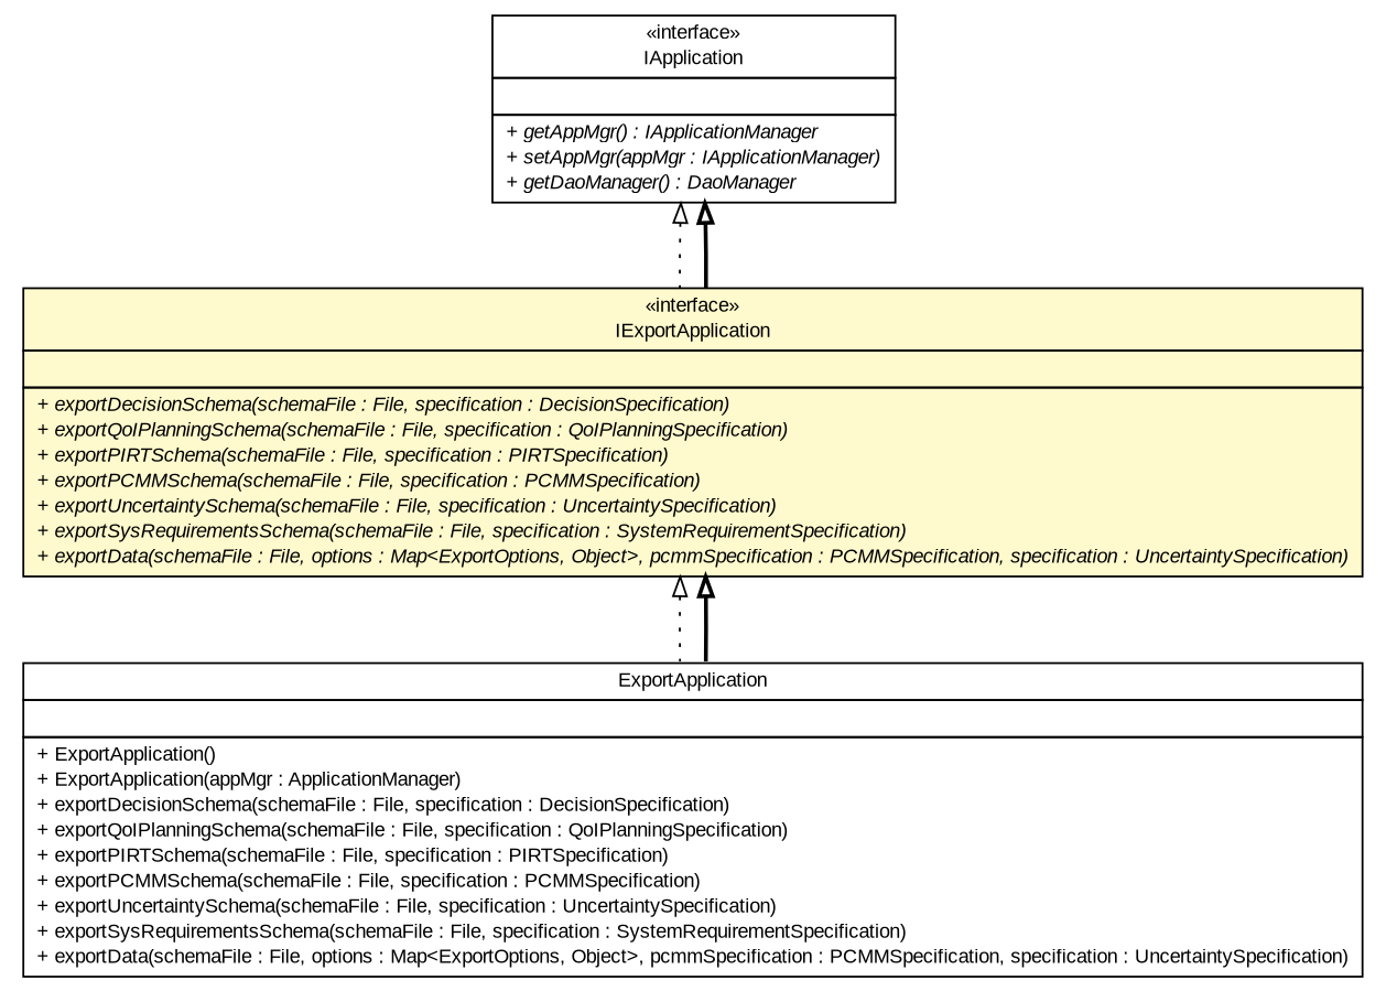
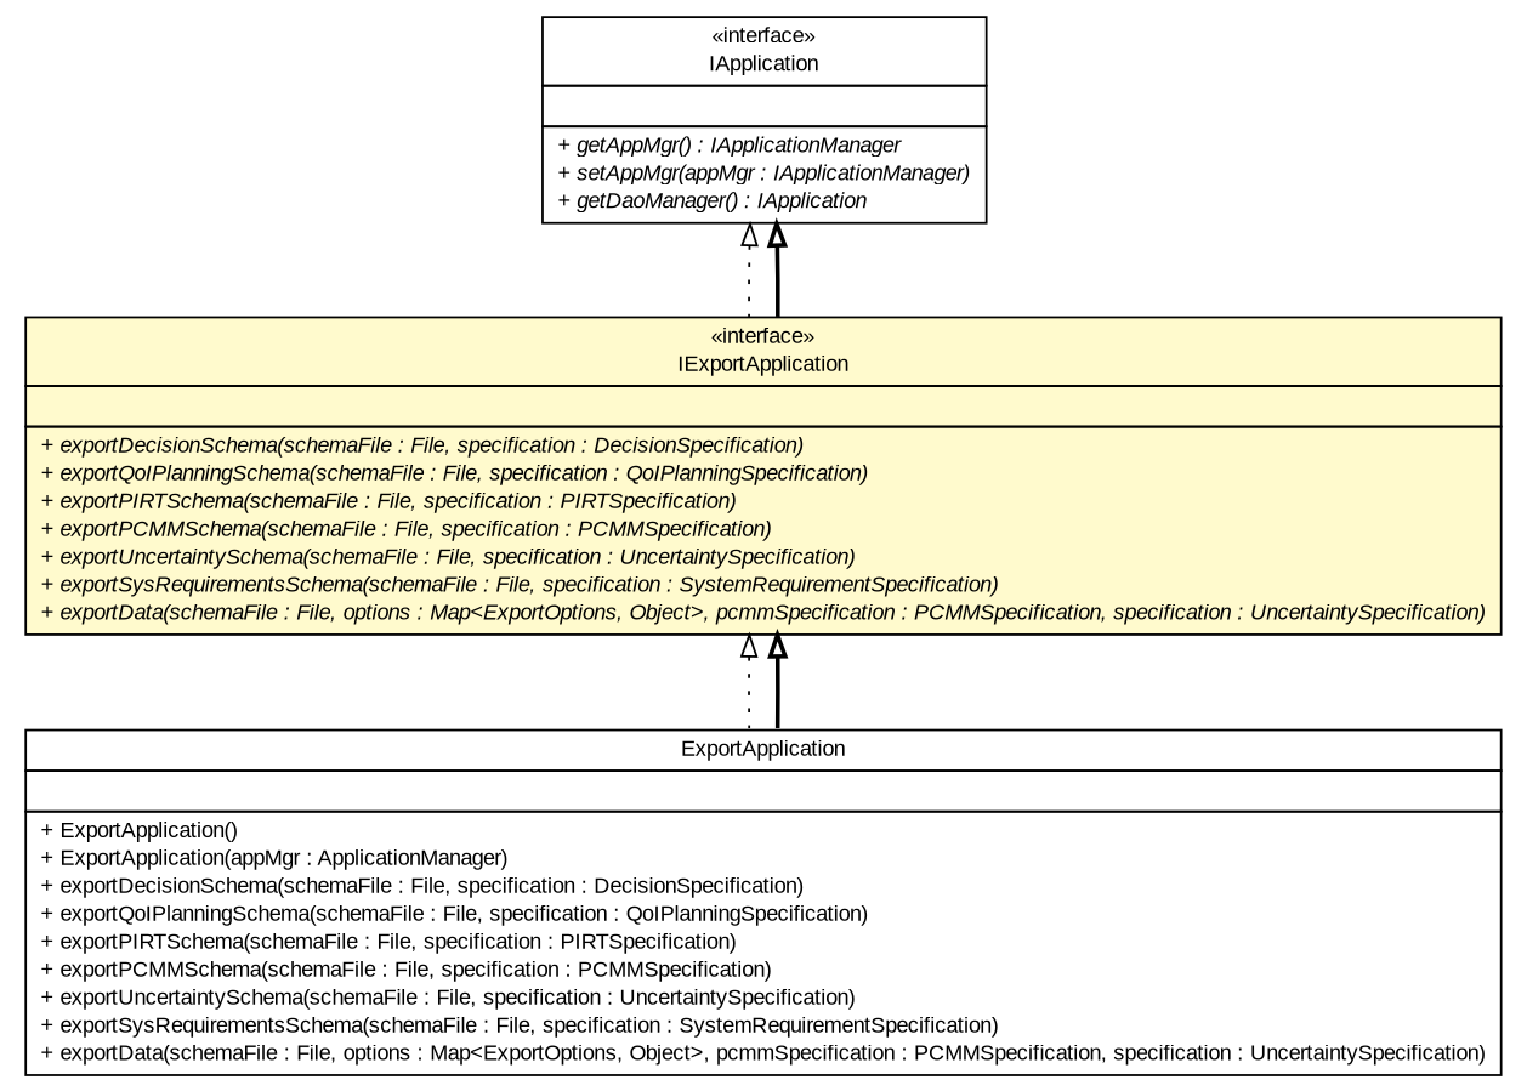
  digraph {
    nodesep=0.25
    ranksep=0.5
    node [fontcolor=black fontname=arial fontsize=10.0 shape=plaintext]
    edge [arrowtail=empty dir=back fontname=arial fontsize=10 headport=p labelfontname=arial labelfontsize=10 style=dotted tailport=p]
-   n1 [label=<<table title="gov.sandia.cf.application.IApplication" border="0" cellborder="1" cellspacing="0" cellpadding="2" port="p" href="./IApplication.html"> 		<tr><td><table border="0" cellspacing="0" cellpadding="1"> <tr><td align="center" balign="center"> &#171;interface&#187; </td></tr> <tr><td align="center" balign="center"> IApplication </td></tr> 		</table></td></tr> 		<tr><td><table border="0" cellspacing="0" cellpadding="1"> <tr><td align="left" balign="left">  </td></tr> 		</table></td></tr> 		<tr><td><table border="0" cellspacing="0" cellpadding="1"> <tr><td align="left" balign="left"><font face="arial italic" point-size="10.0"> + getAppMgr() : IApplicationManager </font></td></tr> <tr><td align="left" balign="left"><font face="arial italic" point-size="10.0"> + setAppMgr(appMgr : IApplicationManager) </font></td></tr> <tr><td align="left" balign="left"><font face="arial italic" point-size="10.0"> + getDaoManager() : DaoManager </font></td></tr> 		</table></td></tr> 		</table>>]
+   n1 [label=<<table title="gov.sandia.cf.application.IApplication" border="0" cellborder="1" cellspacing="0" cellpadding="2" port="p" href="./IApplication.html"> 		<tr><td><table border="0" cellspacing="0" cellpadding="1"> <tr><td align="center" balign="center"> &#171;interface&#187; </td></tr> <tr><td align="center" balign="center"> IApplication </td></tr> 		</table></td></tr> 		<tr><td><table border="0" cellspacing="0" cellpadding="1"> <tr><td align="left" balign="left">  </td></tr> 		</table></td></tr> 		<tr><td><table border="0" cellspacing="0" cellpadding="1"> <tr><td align="left" balign="left"><font face="arial italic" point-size="10.0"> + getAppMgr() : IApplicationManager </font></td></tr> <tr><td align="left" balign="left"><font face="arial italic" point-size="10.0"> + setAppMgr(appMgr : IApplicationManager) </font></td></tr> <tr><td align="left" balign="left"><font face="arial italic" point-size="10.0"> + getDaoManager() : IApplication </font></td></tr> 		</table></td></tr> 		</table>>]
    n2 [label=<<table title="gov.sandia.cf.application.IExportApplication" border="0" cellborder="1" cellspacing="0" cellpadding="2" port="p" bgcolor="lemonChiffon" href="./IExportApplication.html"> 		<tr><td><table border="0" cellspacing="0" cellpadding="1"> <tr><td align="center" balign="center"> &#171;interface&#187; </td></tr> <tr><td align="center" balign="center"> IExportApplication </td></tr> 		</table></td></tr> 		<tr><td><table border="0" cellspacing="0" cellpadding="1"> <tr><td align="left" balign="left">  </td></tr> 		</table></td></tr> 		<tr><td><table border="0" cellspacing="0" cellpadding="1"> <tr><td align="left" balign="left"><font face="arial italic" point-size="10.0"> + exportDecisionSchema(schemaFile : File, specification : DecisionSpecification) </font></td></tr> <tr><td align="left" balign="left"><font face="arial italic" point-size="10.0"> + exportQoIPlanningSchema(schemaFile : File, specification : QoIPlanningSpecification) </font></td></tr> <tr><td align="left" balign="left"><font face="arial italic" point-size="10.0"> + exportPIRTSchema(schemaFile : File, specification : PIRTSpecification) </font></td></tr> <tr><td align="left" balign="left"><font face="arial italic" point-size="10.0"> + exportPCMMSchema(schemaFile : File, specification : PCMMSpecification) </font></td></tr> <tr><td align="left" balign="left"><font face="arial italic" point-size="10.0"> + exportUncertaintySchema(schemaFile : File, specification : UncertaintySpecification) </font></td></tr> <tr><td align="left" balign="left"><font face="arial italic" point-size="10.0"> + exportSysRequirementsSchema(schemaFile : File, specification : SystemRequirementSpecification) </font></td></tr> <tr><td align="left" balign="left"><font face="arial italic" point-size="10.0"> + exportData(schemaFile : File, options : Map&lt;ExportOptions, Object&gt;, pcmmSpecification : PCMMSpecification, specification : UncertaintySpecification) </font></td></tr> 		</table></td></tr> 		</table>>]
    n3 [label=<<table title="gov.sandia.cf.application.impl.ExportApplication" border="0" cellborder="1" cellspacing="0" cellpadding="2" port="p" href="./impl/ExportApplication.html"> 		<tr><td><table border="0" cellspacing="0" cellpadding="1"> <tr><td align="center" balign="center"> ExportApplication </td></tr> 		</table></td></tr> 		<tr><td><table border="0" cellspacing="0" cellpadding="1"> <tr><td align="left" balign="left">  </td></tr> 		</table></td></tr> 		<tr><td><table border="0" cellspacing="0" cellpadding="1"> <tr><td align="left" balign="left"> + ExportApplication() </td></tr> <tr><td align="left" balign="left"> + ExportApplication(appMgr : ApplicationManager) </td></tr> <tr><td align="left" balign="left"> + exportDecisionSchema(schemaFile : File, specification : DecisionSpecification) </td></tr> <tr><td align="left" balign="left"> + exportQoIPlanningSchema(schemaFile : File, specification : QoIPlanningSpecification) </td></tr> <tr><td align="left" balign="left"> + exportPIRTSchema(schemaFile : File, specification : PIRTSpecification) </td></tr> <tr><td align="left" balign="left"> + exportPCMMSchema(schemaFile : File, specification : PCMMSpecification) </td></tr> <tr><td align="left" balign="left"> + exportUncertaintySchema(schemaFile : File, specification : UncertaintySpecification) </td></tr> <tr><td align="left" balign="left"> + exportSysRequirementsSchema(schemaFile : File, specification : SystemRequirementSpecification) </td></tr> <tr><td align="left" balign="left"> + exportData(schemaFile : File, options : Map&lt;ExportOptions, Object&gt;, pcmmSpecification : PCMMSpecification, specification : UncertaintySpecification) </td></tr> 		</table></td></tr> 		</table>>]
    n1 -> n2
    n1 -> n2 [style=bold]
    n2 -> n3
    n2 -> n3 [style=bold]
  }
